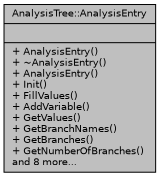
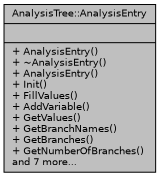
  digraph {
-   n1 [color=black fillcolor=grey75 fontcolor=black fontname=Helvetica fontsize=10 height=0.2 label="{AnalysisTree::AnalysisEntry\n||+ AnalysisEntry()\l+ ~AnalysisEntry()\l+ AnalysisEntry()\l+ Init()\l+ FillValues()\l+ AddVariable()\l+ GetValues()\l+ GetBranchNames()\l+ GetBranches()\l+ GetNumberOfBranches()\land 8 more...\l}" shape=record style=filled width=0.4]
+   n1 [color=black fillcolor=grey75 fontcolor=black fontname=Helvetica fontsize=10 height=0.2 label="{AnalysisTree::AnalysisEntry\n||+ AnalysisEntry()\l+ ~AnalysisEntry()\l+ AnalysisEntry()\l+ Init()\l+ FillValues()\l+ AddVariable()\l+ GetValues()\l+ GetBranchNames()\l+ GetBranches()\l+ GetNumberOfBranches()\land 7 more...\l}" shape=record style=filled width=0.4]
  }
